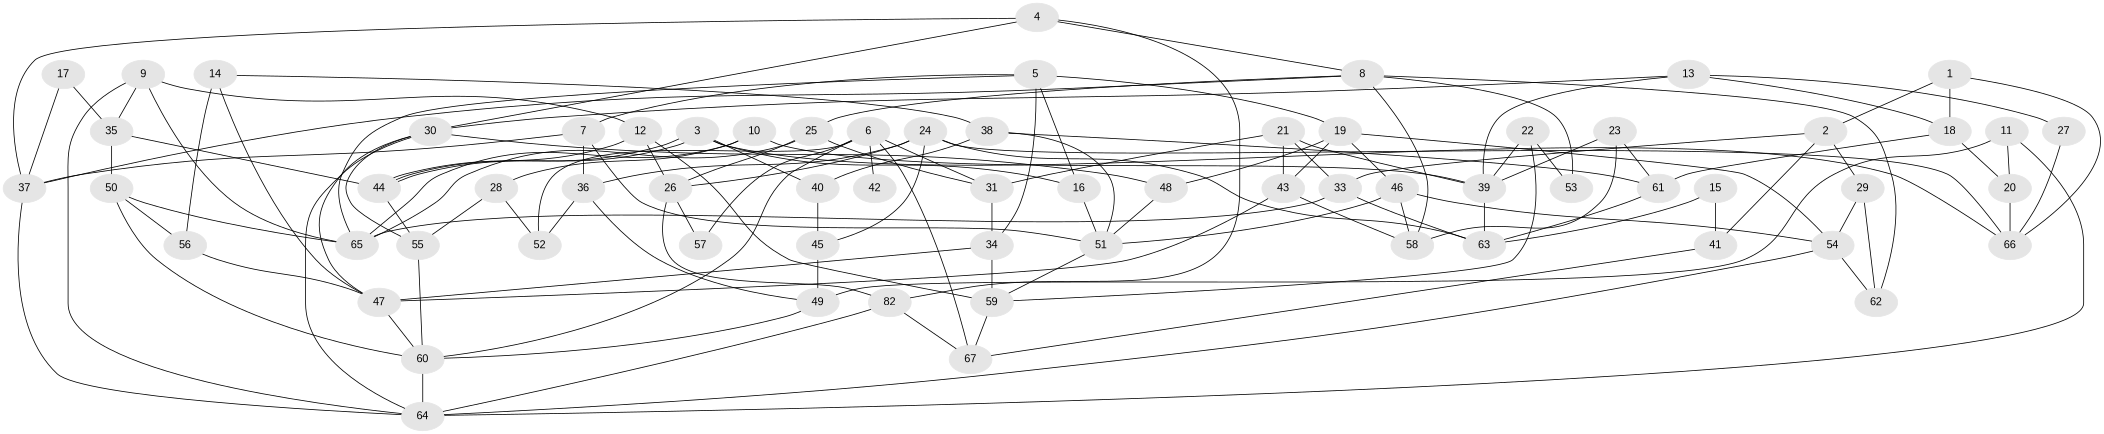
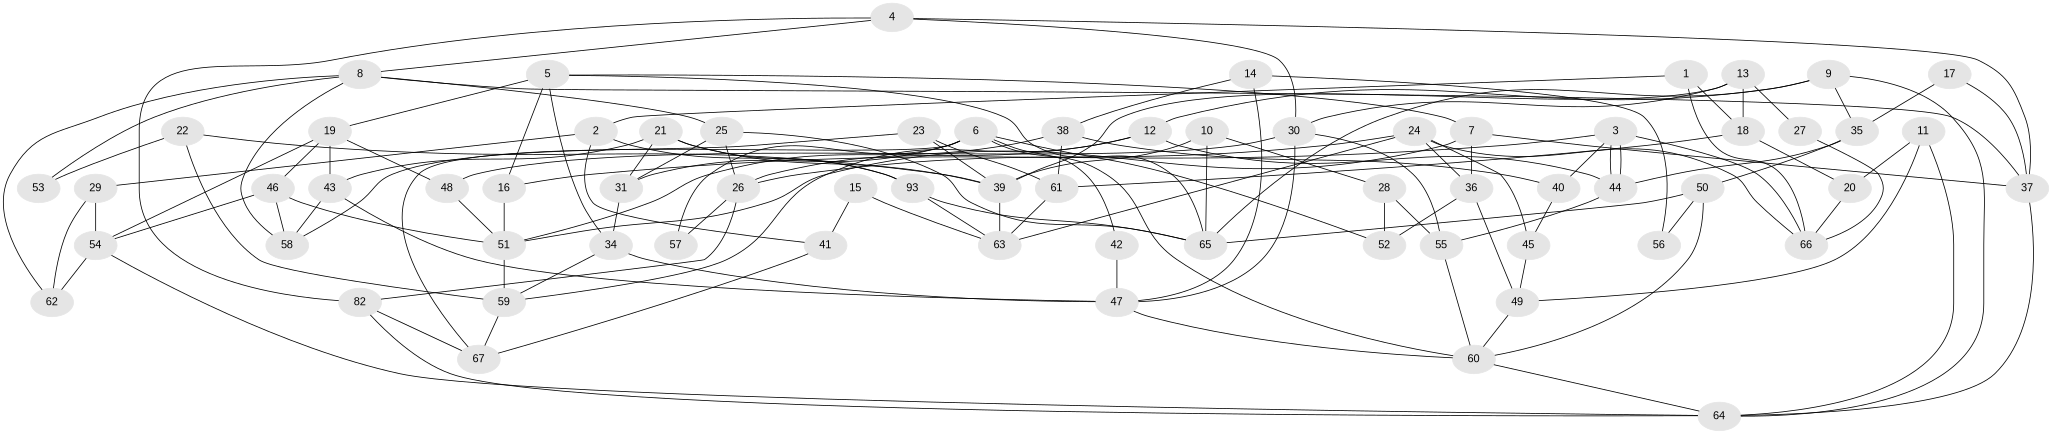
  graph {
    fontname="Liberation Sans"
    node [color=gray90 fontname="Liberation Sans" style=filled]
    edge [fontname="Liberation Sans"]
    1
    2
    18
    66
    29
-   33
+   33 [label=93]
    41
    20
    61
    62
    54
    65
    63
    67
    3
    16
    40
    44
    51
    45
    55
    4
    8
    30
    n25 [label=82]
    37
    25
    53
    58
    64
    47
    48
    5
    7
    19
    34
    36
    43
    46
    59
    6
    31
    42
    52
    57
    60
    49
    26
    9
    12
    35
    50
    10
    28
    39
    11
    13
    27
    14
    38
    56
    15
    17
    21
    22
    23
    24
    1 -- 2
    1 -- 18
    1 -- 66
    2 -- 29
    2 -- 33
    2 -- 41
    18 -- 20
    18 -- 61
    29 -- 62
    29 -- 54
    33 -- 65
    33 -- 63
    41 -- 67
    20 -- 66
    61 -- 63
    54 -- 62
    54 -- 64
    3 -- 66
    3 -- 16
    3 -- 40
    3 -- 44
    3 -- 44
    16 -- 51
    40 -- 45
    44 -- 55
    51 -- 59
    45 -- 49
    55 -- 60
    4 -- 8
    4 -- 30
    4 -- n25
    4 -- 37
    8 -- 62
    8 -- 37
    8 -- 25
    8 -- 53
    8 -- 58
    30 -- 55
-   30 -- 64
    30 -- 47
    30 -- 48
    n25 -- 67
    n25 -- 64
    37 -- 64
    25 -- 65
    25 -- 31
    25 -- 26
    47 -- 60
    48 -- 51
    5 -- 65
    5 -- 16
    5 -- 7
    5 -- 19
    5 -- 34
    7 -- 51
    7 -- 37
    7 -- 36
    19 -- 54
    19 -- 48
    19 -- 43
    19 -- 46
    34 -- 47
    34 -- 59
    36 -- 52
    36 -- 49
    43 -- 58
    43 -- 47
    46 -- 54
    46 -- 51
    46 -- 58
    59 -- 67
    6 -- 67
    6 -- 31
    6 -- 42
    6 -- 52
    6 -- 57
    6 -- 60
    31 -- 34
-   56 -- 47
+   42 -- 47
    60 -- 64
    49 -- 60
    26 -- n25
    26 -- 57
    9 -- 65
    9 -- 64
    9 -- 12
    9 -- 35
    12 -- 44
    12 -- 59
    12 -- 26
    35 -- 44
    35 -- 50
    50 -- 65
    50 -- 60
    50 -- 56
    10 -- 65
    10 -- 28
    10 -- 39
    28 -- 55
    28 -- 52
    39 -- 63
    11 -- 20
    11 -- 64
    11 -- 49
    13 -- 18
    13 -- 30
    13 -- 39
    13 -- 27
    27 -- 66
    14 -- 47
    14 -- 38
    14 -- 56
    38 -- 61
    38 -- 40
    38 -- 51
    15 -- 41
    15 -- 63
    17 -- 37
    17 -- 35
    21 -- 33
    21 -- 43
    21 -- 31
    21 -- 39
    22 -- 53
    22 -- 59
    22 -- 39
    23 -- 61
    23 -- 58
    23 -- 39
    24 -- 66
    24 -- 63
    24 -- 45
    24 -- 36
    24 -- 26
  }
